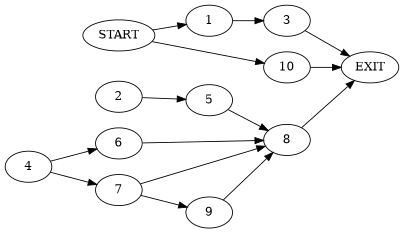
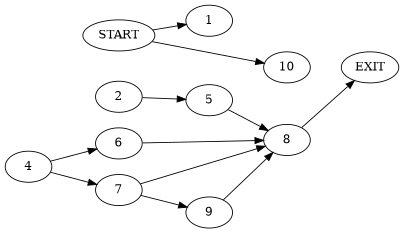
  digraph {
    rankdir=LR
    n1 [label=START]
    1
    10
-   3
    n5 [label=EXIT]
    2
    5
    4
    6
    7
    8
    9
    n1 -> 1
    n1 -> 10
-   1 -> 3
-   10 -> n5
-   3 -> n5
    2 -> 5
    5 -> 8
    4 -> 6
    4 -> 7
    6 -> 8
    7 -> 8
    7 -> 9
    8 -> n5
    9 -> 8
  }
